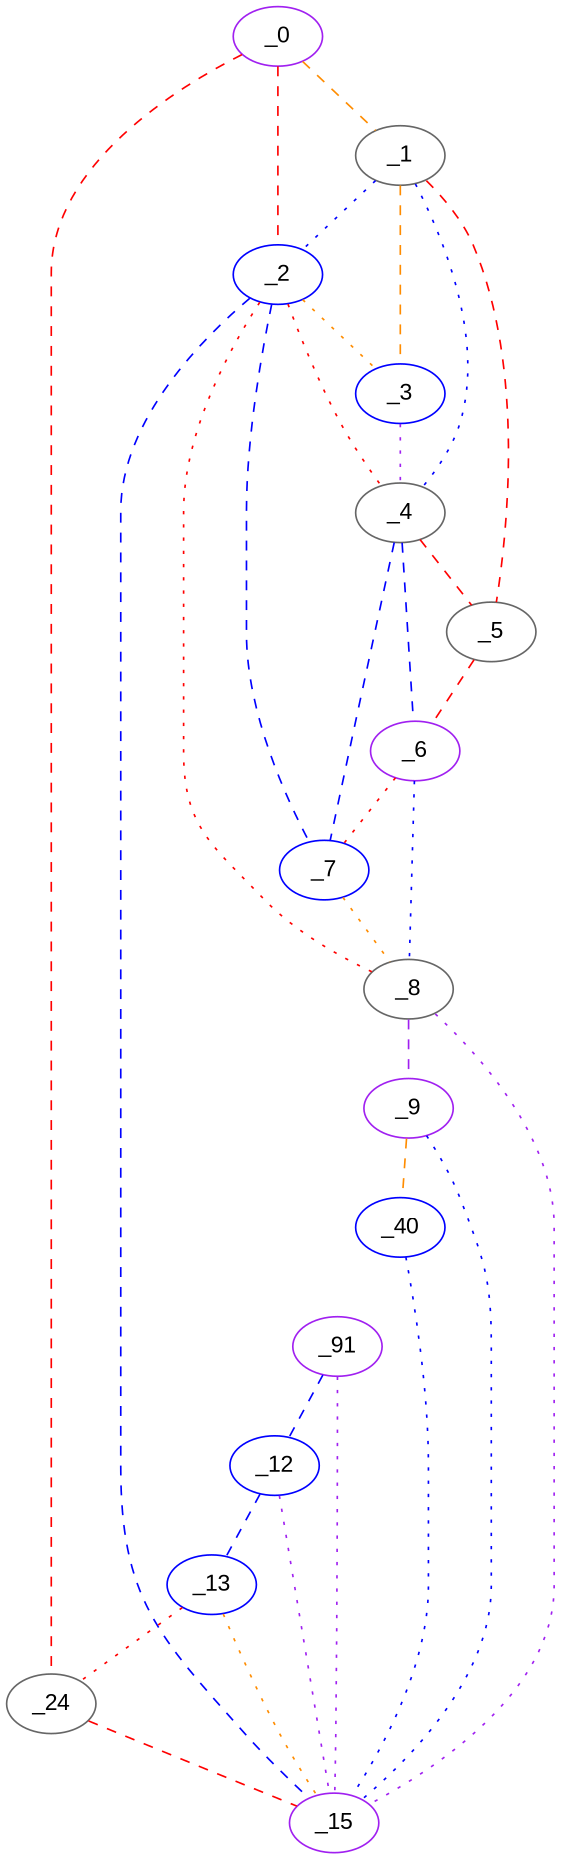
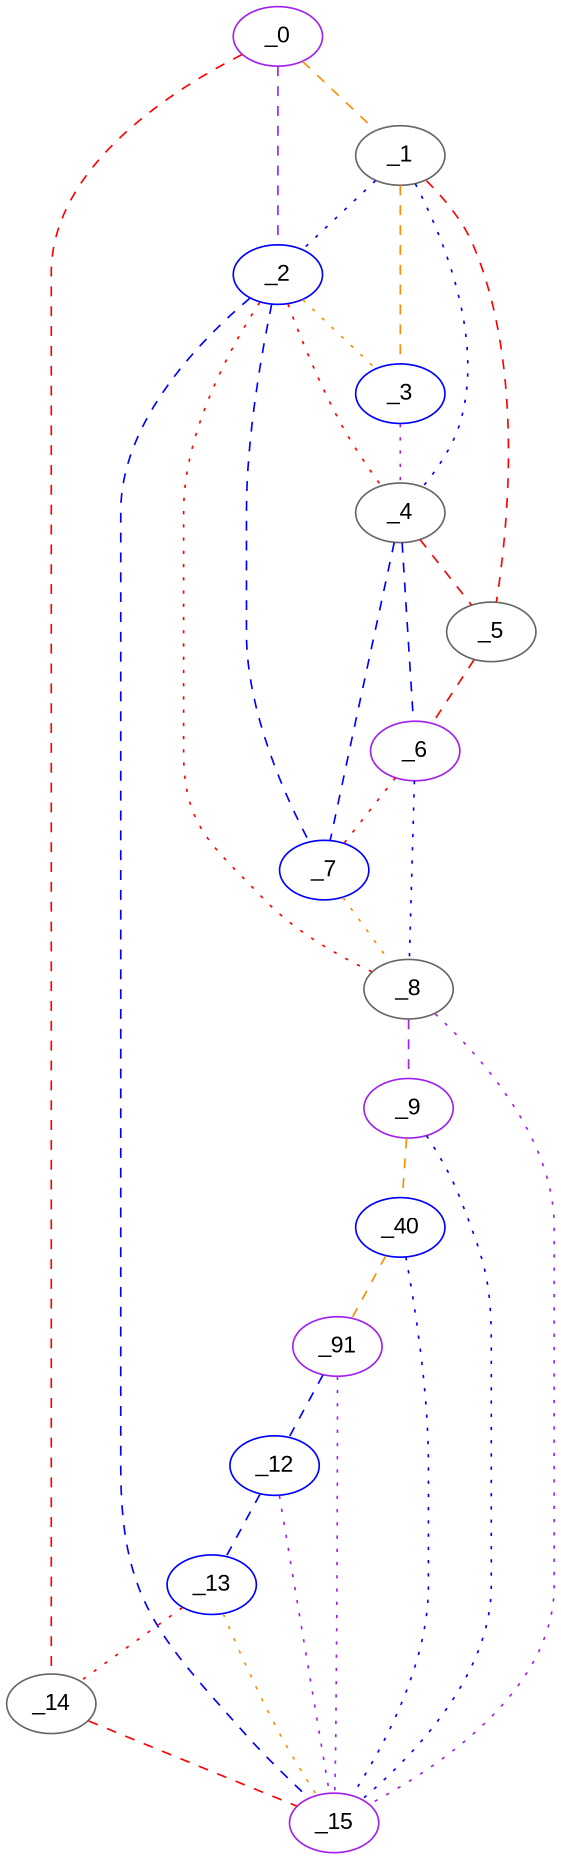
  graph {
    fontname="Liberation Sans"
    node [color=blue fontname="Liberation Sans" x=127 y=64]
    edge [color=blue fontname="Liberation Sans" style=dashed valence=1]
    _0 [color=purple x=2]
    _1 [color=gray40 x=4 y=56]
    _2 [x=7 y=61]
-   _14 [color=gray40 y=57 label=_24]
+   _14 [color=gray40 y=57]
    _3 [x=8 y=56]
    _4 [color=gray40 x=18 y=50]
    _5 [color=gray40 x=21 y=44]
    _15 [color=purple]
    _7 [x=31 y=44]
    _8 [color=gray40 x=42 y=42]
    _6 [color=purple x=25 y=43]
    _9 [color=purple x=94 y=42]
    n13 [label=_40 x=103 y=43]
    n14 [color=purple label=_91 x=110 y=45]
    _12 [x=113 y=46]
    _13 [x=118 y=48]
    _0 -- _1 [color=darkorange]
-   _0 -- _2 [color=red valence=2]
+   _0 -- _2 [color=purple valence=2]
    _0 -- _14 [color=red]
    _1 -- _2 [style=dotted valence=2]
    _1 -- _3 [color=darkorange valence=2]
    _1 -- _4 [style=dotted valence=2]
    _1 -- _5 [color=red]
    _2 -- _3 [color=darkorange style=dotted valence=2]
    _2 -- _4 [color=red style=dotted valence=2]
    _2 -- _15 [valence=2]
    _2 -- _7 [valence=2]
    _2 -- _8 [color=red style=dotted]
    _14 -- _15 [color=red]
    _3 -- _4 [color=purple style=dotted]
    _4 -- _5 [color=red]
    _4 -- _7
    _4 -- _6
    _5 -- _6 [color=red]
    _7 -- _8 [color=darkorange style=dotted]
    _8 -- _15 [color=purple style=dotted valence=2]
    _8 -- _9 [color=purple]
    _6 -- _7 [color=red style=dotted valence=2]
    _6 -- _8 [style=dotted]
    _9 -- _15 [style=dotted valence=2]
    _9 -- n13 [color=darkorange]
    n13 -- _15 [style=dotted valence=2]
+   n13 -- n14 [color=darkorange]
    n14 -- _15 [color=purple style=dotted]
    n14 -- _12
    _12 -- _15 [color=purple style=dotted]
    _12 -- _13
    _13 -- _14 [color=red style=dotted]
    _13 -- _15 [color=darkorange style=dotted valence=2]
  }
